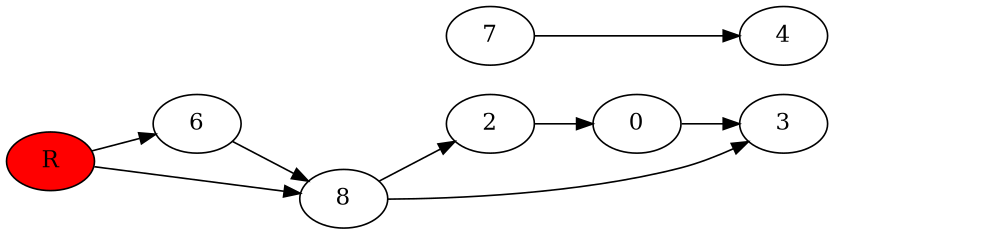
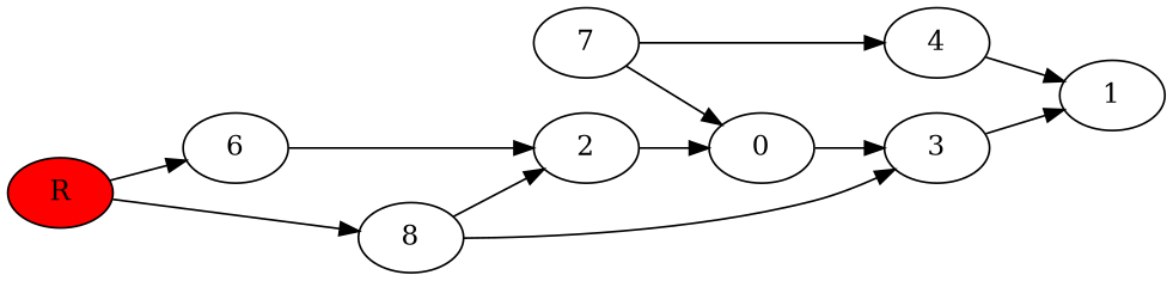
  digraph {
    rankdir=LR
    4
+   1
    n3 [label=0]
    2
    3
    6
    7
    8
    R [fillcolor="#ff0000" style=filled]
+   4 -> 1
    n3 -> 3
    2 -> n3
-   6 -> 8
+   3 -> 1
+   6 -> 2
    7 -> 4
+   7 -> n3
    8 -> 2
    8 -> 3
    R -> 6
    R -> 8
  }
